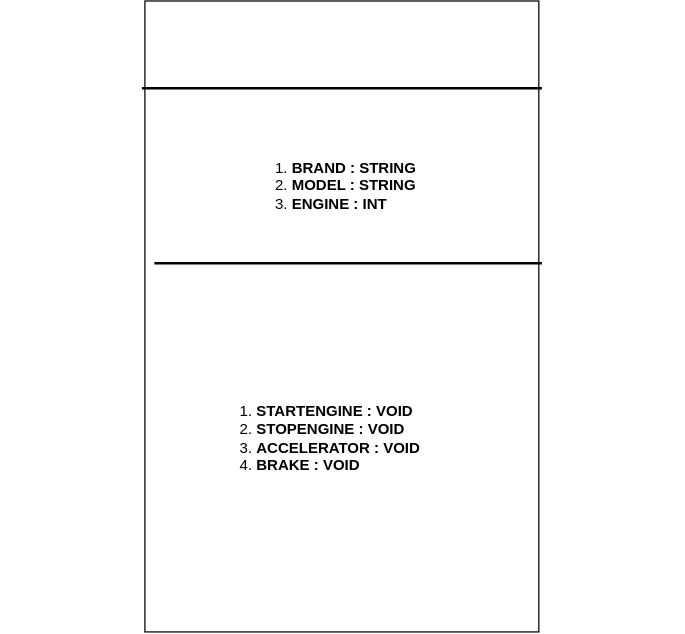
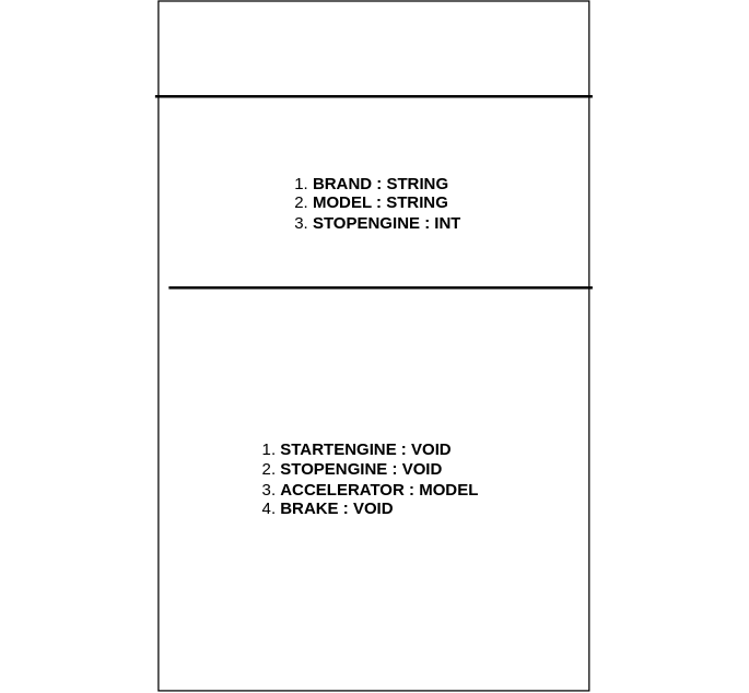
  <mxCell id="0" />
  <mxCell id="1" parent="0" />
  <mxCell id="2" value="" style="rounded=0;whiteSpace=wrap;html=1;rotation=90;strokeColor=#000000;" vertex="1" parent="1"><mxGeometry x="20.63" y="50" width="504.75" height="315.13" as="geometry" /></mxCell>
  <mxCell id="3" value="" style="line;strokeWidth=2;html=1;" vertex="1" parent="1"><mxGeometry x="113" y="20" width="320" height="10" as="geometry" /></mxCell>
  <mxCell id="4" value="" style="line;strokeWidth=2;html=1;" vertex="1" parent="1"><mxGeometry x="123" y="160" width="310" height="10" as="geometry" /></mxCell>
- <mxCell id="5" value="&lt;ol&gt;&lt;li style=&quot;text-align: left;&quot;&gt;&lt;b&gt;BRAND : STRING&lt;/b&gt;&lt;/li&gt;&lt;li style=&quot;text-align: left;&quot;&gt;&lt;b&gt;MODEL : STRING&lt;/b&gt;&lt;/li&gt;&lt;li style=&quot;text-align: left;&quot;&gt;&lt;b&gt;ENGINE : INT&lt;/b&gt;&lt;/li&gt;&lt;/ol&gt;&lt;div&gt;&lt;br&gt;&lt;/div&gt;" style="text;strokeColor=none;fillColor=none;html=1;whiteSpace=wrap;verticalAlign=middle;overflow=hidden;align=center;" vertex="1" parent="1"><mxGeometry x="148" y="40" width="230" height="140" as="geometry" /></mxCell>
- <mxCell id="6" value="&lt;ol&gt;&lt;li&gt;&lt;b&gt;STARTENGINE : VOID&lt;/b&gt;&lt;/li&gt;&lt;li&gt;&lt;b&gt;STOPENGINE : VOID&lt;/b&gt;&lt;/li&gt;&lt;li&gt;&lt;b&gt;ACCELERATOR : VOID&lt;/b&gt;&lt;/li&gt;&lt;li&gt;&lt;b&gt;BRAKE : VOID&lt;/b&gt;&lt;/li&gt;&lt;/ol&gt;" style="text;strokeColor=none;fillColor=none;html=1;whiteSpace=wrap;verticalAlign=middle;overflow=hidden;" vertex="1" parent="1"><mxGeometry x="163" y="200" width="260" height="210" as="geometry" /></mxCell>
+ <mxCell id="5" value="&lt;ol&gt;&lt;li style=&quot;text-align: left;&quot;&gt;&lt;b&gt;BRAND : STRING&lt;/b&gt;&lt;/li&gt;&lt;li style=&quot;text-align: left;&quot;&gt;&lt;b&gt;MODEL : STRING&lt;/b&gt;&lt;/li&gt;&lt;li style=&quot;text-align: left;&quot;&gt;&lt;b&gt;STOPENGINE : INT&lt;/b&gt;&lt;/li&gt;&lt;/ol&gt;&lt;div&gt;&lt;br&gt;&lt;/div&gt;" style="text;strokeColor=none;fillColor=none;html=1;whiteSpace=wrap;verticalAlign=middle;overflow=hidden;align=center;" vertex="1" parent="1"><mxGeometry x="148" y="40" width="230" height="140" as="geometry" /></mxCell>
+ <mxCell id="6" value="&lt;ol&gt;&lt;li&gt;&lt;b&gt;STARTENGINE : VOID&lt;/b&gt;&lt;/li&gt;&lt;li&gt;&lt;b&gt;STOPENGINE : VOID&lt;/b&gt;&lt;/li&gt;&lt;li&gt;&lt;b&gt;ACCELERATOR : MODEL&lt;/b&gt;&lt;/li&gt;&lt;li&gt;&lt;b&gt;BRAKE : VOID&lt;/b&gt;&lt;/li&gt;&lt;/ol&gt;" style="text;strokeColor=none;fillColor=none;html=1;whiteSpace=wrap;verticalAlign=middle;overflow=hidden;" vertex="1" parent="1"><mxGeometry x="163" y="200" width="260" height="210" as="geometry" /></mxCell>
